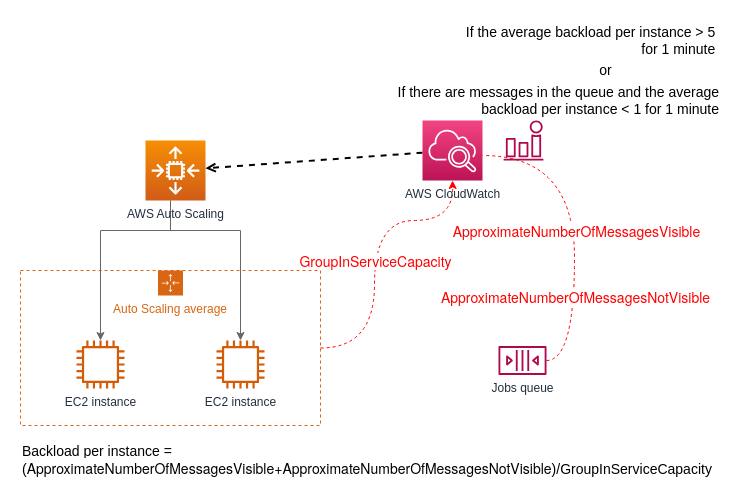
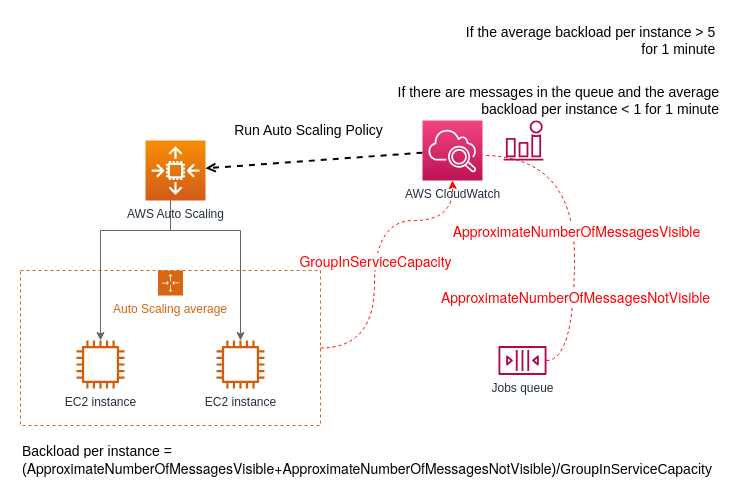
  <mxCell id="0" />
  <mxCell id="1" parent="0" />
  <mxCell id="2" style="edgeStyle=orthogonalEdgeStyle;curved=1;rounded=0;orthogonalLoop=1;jettySize=auto;html=1;entryX=0.5;entryY=1;entryDx=0;entryDy=0;entryPerimeter=0;dashed=1;strokeColor=#FF0000;exitX=1;exitY=0.5;exitDx=0;exitDy=0;" parent="1" source="4" target="11" edge="1"><mxGeometry relative="1" as="geometry"><Array as="points"><mxPoint x="374" y="348" /><mxPoint x="374" y="220" /><mxPoint x="453" y="220" /></Array></mxGeometry></mxCell>
  <mxCell id="3" value="&lt;span style=&quot;font-family: &amp;#34;amazon ember&amp;#34; , &amp;#34;helvetica neue&amp;#34; , &amp;#34;roboto&amp;#34; , &amp;#34;arial&amp;#34; , sans-serif ; font-size: 14px ; text-align: left&quot;&gt;&lt;font color=&quot;#ff0000&quot;&gt;GroupInServiceCapacity&lt;/font&gt;&lt;/span&gt;" style="edgeLabel;html=1;align=center;verticalAlign=middle;resizable=0;points=[];" parent="2" vertex="1" connectable="0"><mxGeometry x="-0.061" relative="1" as="geometry"><mxPoint as="offset" /></mxGeometry></mxCell>
  <mxCell id="4" value="Auto Scaling average" style="points=[[0,0],[0.25,0],[0.5,0],[0.75,0],[1,0],[1,0.25],[1,0.5],[1,0.75],[1,1],[0.75,1],[0.5,1],[0.25,1],[0,1],[0,0.75],[0,0.5],[0,0.25]];outlineConnect=0;gradientColor=none;html=1;whiteSpace=wrap;fontSize=12;fontStyle=0;container=1;pointerEvents=0;collapsible=0;recursiveResize=0;shape=mxgraph.aws4.groupCenter;grIcon=mxgraph.aws4.group_auto_scaling_group;grStroke=1;strokeColor=#D86613;fillColor=none;verticalAlign=top;align=center;fontColor=#D86613;dashed=1;spacingTop=25;" parent="1" vertex="1"><mxGeometry x="20" y="270" width="300" height="155" as="geometry" /></mxCell>
  <mxCell id="5" value="EC2 instance" style="sketch=0;outlineConnect=0;fontColor=#232F3E;gradientColor=none;fillColor=#D45B07;strokeColor=none;dashed=0;verticalLabelPosition=bottom;verticalAlign=top;align=center;html=1;fontSize=12;fontStyle=0;aspect=fixed;pointerEvents=1;shape=mxgraph.aws4.instance2;" parent="4" vertex="1"><mxGeometry x="196" y="70" width="48" height="48" as="geometry" /></mxCell>
  <mxCell id="6" value="EC2 instance" style="sketch=0;outlineConnect=0;fontColor=#232F3E;gradientColor=none;fillColor=#D45B07;strokeColor=none;dashed=0;verticalLabelPosition=bottom;verticalAlign=top;align=center;html=1;fontSize=12;fontStyle=0;aspect=fixed;pointerEvents=1;shape=mxgraph.aws4.instance2;" parent="4" vertex="1"><mxGeometry x="56" y="70" width="48" height="48" as="geometry" /></mxCell>
  <mxCell id="7" style="edgeStyle=orthogonalEdgeStyle;rounded=0;orthogonalLoop=1;jettySize=auto;html=1;fontColor=#FF0000;strokeColor=#666666;" parent="1" source="9" target="6" edge="1"><mxGeometry relative="1" as="geometry"><Array as="points"><mxPoint x="170" y="230" /><mxPoint x="100" y="230" /></Array></mxGeometry></mxCell>
  <mxCell id="8" style="edgeStyle=orthogonalEdgeStyle;rounded=0;orthogonalLoop=1;jettySize=auto;html=1;fontColor=#FF0000;strokeColor=#666666;strokeWidth=1;" parent="1" source="9" target="5" edge="1"><mxGeometry relative="1" as="geometry"><Array as="points"><mxPoint x="170" y="230" /><mxPoint x="240" y="230" /></Array></mxGeometry></mxCell>
  <mxCell id="9" value="AWS Auto Scaling" style="sketch=0;points=[[0,0,0],[0.25,0,0],[0.5,0,0],[0.75,0,0],[1,0,0],[0,1,0],[0.25,1,0],[0.5,1,0],[0.75,1,0],[1,1,0],[0,0.25,0],[0,0.5,0],[0,0.75,0],[1,0.25,0],[1,0.5,0],[1,0.75,0]];outlineConnect=0;fontColor=#232F3E;gradientColor=#F78E04;gradientDirection=north;fillColor=#D05C17;strokeColor=#ffffff;dashed=0;verticalLabelPosition=bottom;verticalAlign=top;align=center;html=1;fontSize=12;fontStyle=0;aspect=fixed;shape=mxgraph.aws4.resourceIcon;resIcon=mxgraph.aws4.auto_scaling2;" parent="1" vertex="1"><mxGeometry x="145" y="140" width="60" height="60" as="geometry" /></mxCell>
  <mxCell id="10" style="rounded=0;orthogonalLoop=1;jettySize=auto;html=1;fontColor=#FF0000;strokeColor=#000000;strokeWidth=2;dashed=1;endArrow=open;endFill=0;" parent="1" source="11" target="9" edge="1"><mxGeometry relative="1" as="geometry" /></mxCell>
  <mxCell id="11" value="AWS CloudWatch" style="sketch=0;points=[[0,0,0],[0.25,0,0],[0.5,0,0],[0.75,0,0],[1,0,0],[0,1,0],[0.25,1,0],[0.5,1,0],[0.75,1,0],[1,1,0],[0,0.25,0],[0,0.5,0],[0,0.75,0],[1,0.25,0],[1,0.5,0],[1,0.75,0]];points=[[0,0,0],[0.25,0,0],[0.5,0,0],[0.75,0,0],[1,0,0],[0,1,0],[0.25,1,0],[0.5,1,0],[0.75,1,0],[1,1,0],[0,0.25,0],[0,0.5,0],[0,0.75,0],[1,0.25,0],[1,0.5,0],[1,0.75,0]];outlineConnect=0;fontColor=#232F3E;gradientColor=#F34482;gradientDirection=north;fillColor=#BC1356;strokeColor=#ffffff;dashed=0;verticalLabelPosition=bottom;verticalAlign=top;align=center;html=1;fontSize=12;fontStyle=0;aspect=fixed;shape=mxgraph.aws4.resourceIcon;resIcon=mxgraph.aws4.cloudwatch_2;" parent="1" vertex="1"><mxGeometry x="422" y="120" width="60" height="60" as="geometry" /></mxCell>
  <mxCell id="12" value="" style="sketch=0;outlineConnect=0;fontColor=#232F3E;gradientColor=none;fillColor=#B0084D;strokeColor=none;dashed=0;verticalLabelPosition=bottom;verticalAlign=top;align=center;html=1;fontSize=12;fontStyle=0;aspect=fixed;pointerEvents=1;shape=mxgraph.aws4.alarm;" parent="1" vertex="1"><mxGeometry x="503" y="120" width="40" height="40" as="geometry" /></mxCell>
  <mxCell id="13" style="edgeStyle=orthogonalEdgeStyle;curved=1;rounded=0;orthogonalLoop=1;jettySize=auto;html=1;dashed=1;fontColor=#FF0000;strokeColor=#FF0000;strokeWidth=1;endArrow=none;" parent="1" source="16" target="11" edge="1"><mxGeometry relative="1" as="geometry"><Array as="points"><mxPoint x="574" y="360" /><mxPoint x="574" y="155" /></Array></mxGeometry></mxCell>
  <mxCell id="14" value="&lt;span style=&quot;font-family: &amp;quot;amazon ember&amp;quot;, &amp;quot;helvetica neue&amp;quot;, roboto, arial, sans-serif; font-size: 14px; text-align: left;&quot;&gt;ApproximateNumberOfMessagesVisible&lt;/span&gt;" style="edgeLabel;html=1;align=center;verticalAlign=middle;resizable=0;points=[];fontColor=#FF0000;" parent="13" vertex="1" connectable="0"><mxGeometry x="-0.161" y="-1" relative="1" as="geometry"><mxPoint y="-22" as="offset" /></mxGeometry></mxCell>
  <mxCell id="15" value="&lt;span style=&quot;font-family: &amp;#34;amazon ember&amp;#34; , &amp;#34;helvetica neue&amp;#34; , &amp;#34;roboto&amp;#34; , &amp;#34;arial&amp;#34; , sans-serif ; font-size: 14px ; text-align: left&quot;&gt;ApproximateNumberOfMessagesNotVisible&lt;/span&gt;" style="edgeLabel;html=1;align=center;verticalAlign=middle;resizable=0;points=[];fontColor=#FF0000;" parent="13" vertex="1" connectable="0"><mxGeometry x="-0.432" relative="1" as="geometry"><mxPoint as="offset" /></mxGeometry></mxCell>
  <mxCell id="16" value="Jobs queue" style="sketch=0;outlineConnect=0;fontColor=#232F3E;gradientColor=none;fillColor=#B0084D;strokeColor=none;dashed=0;verticalLabelPosition=bottom;verticalAlign=top;align=center;html=1;fontSize=12;fontStyle=0;aspect=fixed;pointerEvents=1;shape=mxgraph.aws4.queue;" parent="1" vertex="1"><mxGeometry x="498" y="345.54" width="48" height="28.92" as="geometry" /></mxCell>
+ <mxCell id="17" value="&lt;font style=&quot;font-size: 14px&quot; color=&quot;#000000&quot;&gt;Run Auto Scaling Policy&lt;/font&gt;" style="text;html=1;align=center;verticalAlign=middle;resizable=0;points=[];autosize=1;strokeColor=none;fillColor=none;fontColor=#FF0000;" parent="1" vertex="1"><mxGeometry x="228" y="120" width="160" height="20" as="geometry" /></mxCell>
  <mxCell id="18" value="If the average backload per instance &amp;gt; 5&lt;br&gt;&lt;div style=&quot;text-align: right&quot;&gt;&lt;span&gt;for 1 minute&lt;/span&gt;&lt;/div&gt;" style="text;html=1;align=center;verticalAlign=middle;resizable=0;points=[];autosize=1;strokeColor=none;fillColor=none;fontSize=14;fontColor=#000000;" parent="1" vertex="1"><mxGeometry x="460" y="20" width="260" height="40" as="geometry" /></mxCell>
  <mxCell id="19" value="If there are messages in the queue and the average&lt;br&gt;backload per instance &amp;lt; 1 for 1 minute" style="text;html=1;align=right;verticalAlign=middle;resizable=0;points=[];autosize=1;strokeColor=none;fillColor=none;fontSize=14;fontColor=#000000;" parent="1" vertex="1"><mxGeometry x="380" y="80" width="340" height="40" as="geometry" /></mxCell>
  <mxCell id="20" value="Backload per instance = &lt;br&gt;&lt;div&gt;&lt;span&gt;(&lt;/span&gt;&lt;span style=&quot;font-family: &amp;#34;amazon ember&amp;#34; , &amp;#34;helvetica neue&amp;#34; , &amp;#34;roboto&amp;#34; , &amp;#34;arial&amp;#34; , sans-serif ; background-color: rgb(255 , 255 , 255)&quot;&gt;ApproximateNumberOfMessagesVisible+ApproximateNumberOfMessagesNotVisible&lt;/span&gt;&lt;span&gt;)/GroupInServiceCapacity&lt;/span&gt;&lt;/div&gt;" style="text;html=1;align=left;verticalAlign=middle;resizable=0;points=[];autosize=1;strokeColor=none;fillColor=none;fontSize=14;fontColor=#000000;" parent="1" vertex="1"><mxGeometry x="20" y="440" width="710" height="40" as="geometry" /></mxCell>
- <mxCell id="21" value="or" style="text;html=1;align=center;verticalAlign=middle;resizable=0;points=[];autosize=1;strokeColor=none;fillColor=none;fontSize=14;fontColor=#000000;" parent="1" vertex="1"><mxGeometry x="590" y="60" width="30" height="20" as="geometry" /></mxCell>
